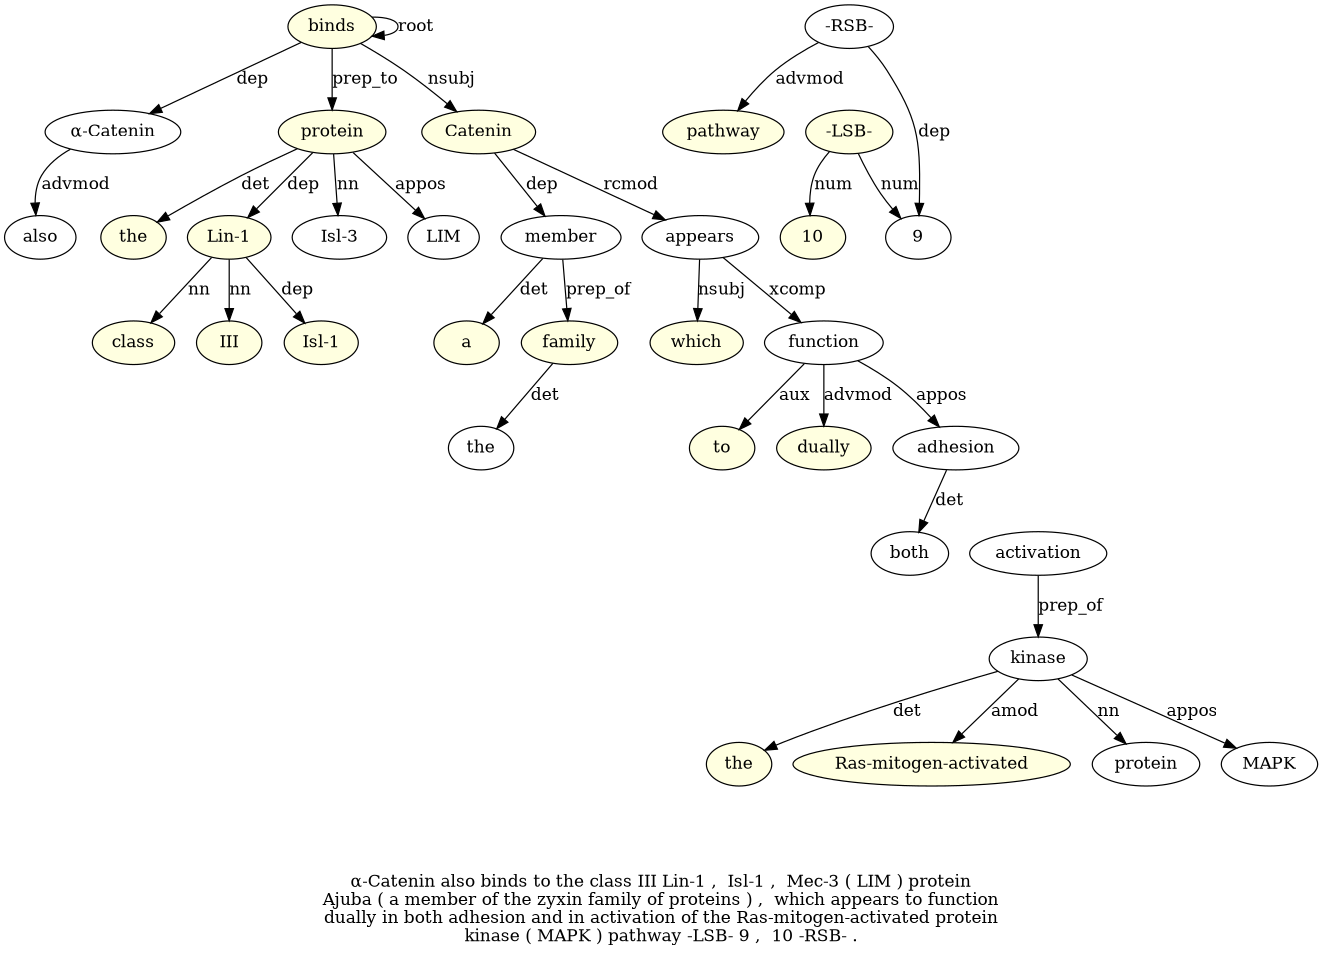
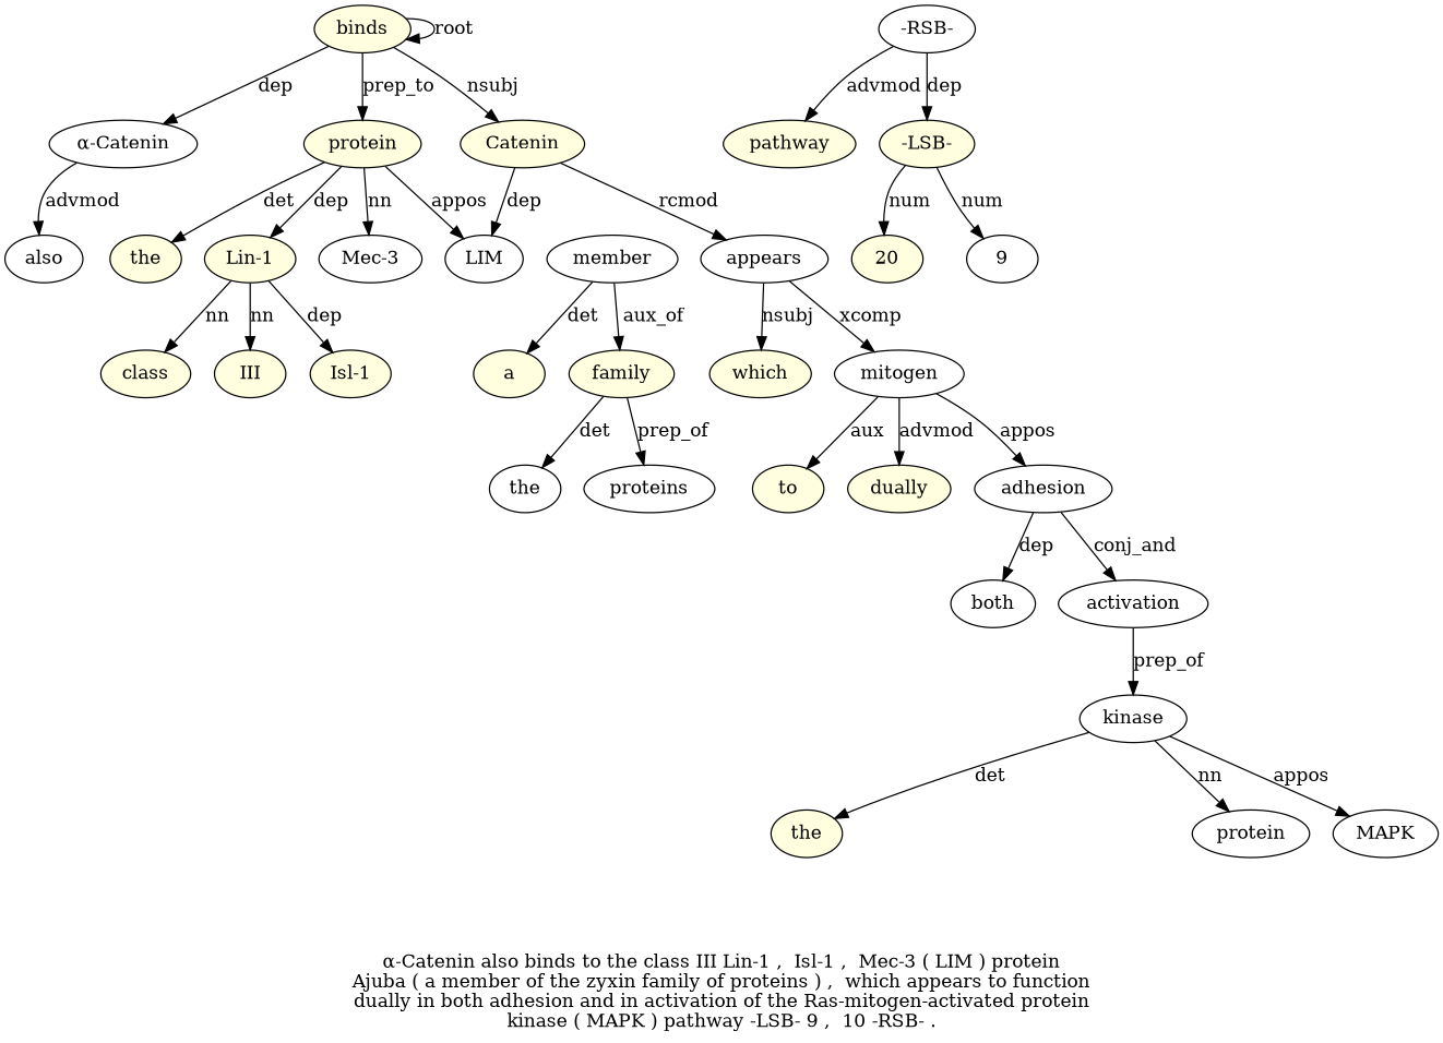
  digraph {
    label="α-Catenin also binds to the class III Lin-1 ,  Isl-1 ,  Mec-3 ( LIM ) protein\nAjuba ( a member of the zyxin family of proteins ) ,  which appears to function\ndually in both adhesion and in activation of the Ras-mitogen-activated protein\nkinase ( MAPK ) pathway -LSB- 9 ,  10 -RSB- ."
    node [fillcolor=lightyellow style=filled]
    n1 [label=binds]
    n2 [fillcolor=white label="α-Catenin"]
    n3 [label=protein]
    n4 [label=Catenin]
    n5 [fillcolor=white label=also]
    n6 [label=the]
    n7 [label="Lin-1"]
-   n8 [fillcolor=white label="Isl-3"]
+   n8 [fillcolor=white label="Mec-3"]
    n9 [fillcolor=white label=LIM]
    n10 [fillcolor=white label=member]
    n11 [fillcolor=white label=appears]
    n12 [label=class]
    n13 [label=III]
    n14 [label="Isl-1"]
    n15 [label=a]
    n16 [label=family]
    n17 [label=which]
-   n18 [fillcolor=white label=function]
+   n18 [fillcolor=white label=mitogen]
    n19 [fillcolor=white label=the]
+   n20 [fillcolor=white label=proteins]
    n21 [label=to]
    n22 [label=dually]
    n23 [fillcolor=white label=adhesion]
    n24 [fillcolor=white label=both]
    n25 [fillcolor=white label=activation]
    n26 [fillcolor=white label=kinase]
    n27 [label=the]
-   n28 [label="Ras-mitogen-activated"]
    n29 [fillcolor=white label=protein]
    n30 [fillcolor=white label=MAPK]
    n31 [fillcolor=white label="-RSB-"]
    n32 [label=pathway]
    n33 [label="-LSB-"]
    n34 [fillcolor=white label=9]
-   n35 [label=10]
+   n35 [label=20]
    n1 -> n1 [label=root]
    n1 -> n2 [label=dep]
    n1 -> n3 [label=prep_to]
    n1 -> n4 [label=nsubj]
    n2 -> n5 [label=advmod]
    n3 -> n6 [label=det]
    n3 -> n7 [label=dep]
    n3 -> n8 [label=nn]
    n3 -> n9 [label=appos]
-   n4 -> n10 [label=dep]
+   n4 -> n9 [label=dep]
    n4 -> n11 [label=rcmod]
    n7 -> n12 [label=nn]
    n7 -> n13 [label=nn]
    n7 -> n14 [label=dep]
    n10 -> n15 [label=det]
-   n10 -> n16 [label=prep_of]
+   n10 -> n16 [label=aux_of]
    n11 -> n17 [label=nsubj]
    n11 -> n18 [label=xcomp]
    n16 -> n19 [label=det]
+   n16 -> n20 [label=prep_of]
    n18 -> n21 [label=aux]
    n18 -> n22 [label=advmod]
    n18 -> n23 [label=appos]
-   n23 -> n24 [label=det]
+   n23 -> n24 [label=dep]
+   n23 -> n25 [label=conj_and]
    n25 -> n26 [label=prep_of]
    n26 -> n27 [label=det]
-   n26 -> n28 [label=amod]
    n26 -> n29 [label=nn]
    n26 -> n30 [label=appos]
    n31 -> n32 [label=advmod]
-   n31 -> n34 [label=dep]
+   n31 -> n33 [label=dep]
    n33 -> n34 [label=num]
    n33 -> n35 [label=num]
  }
